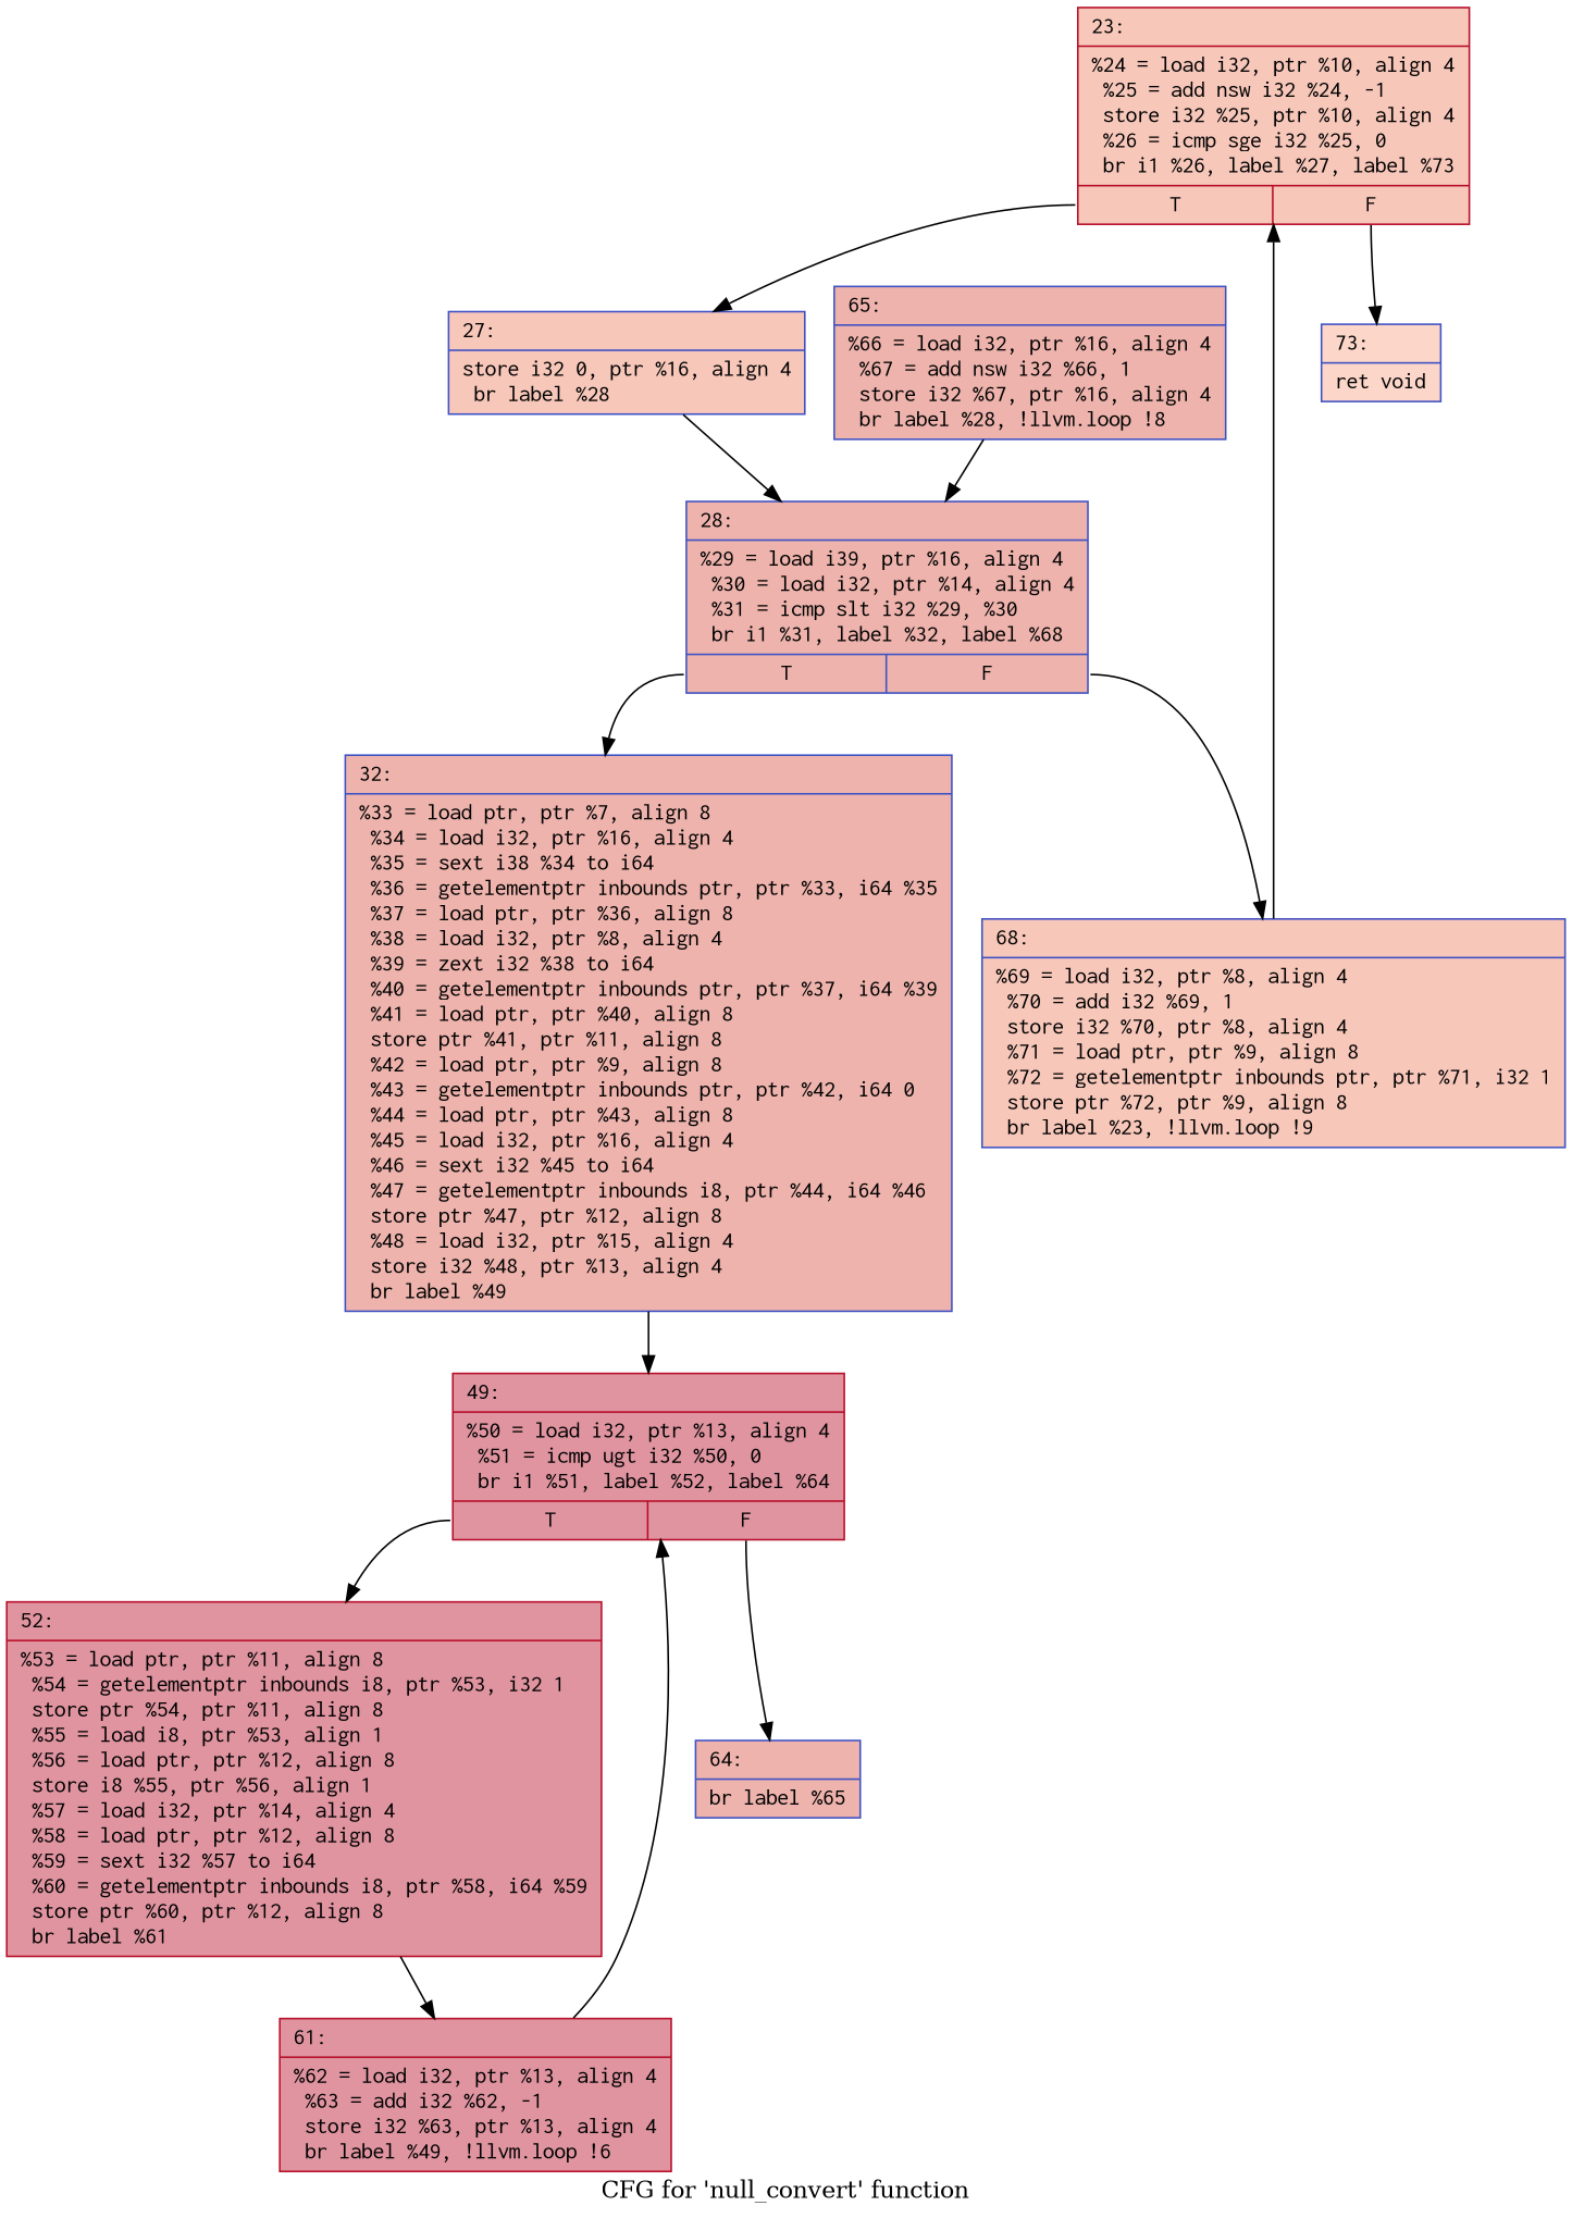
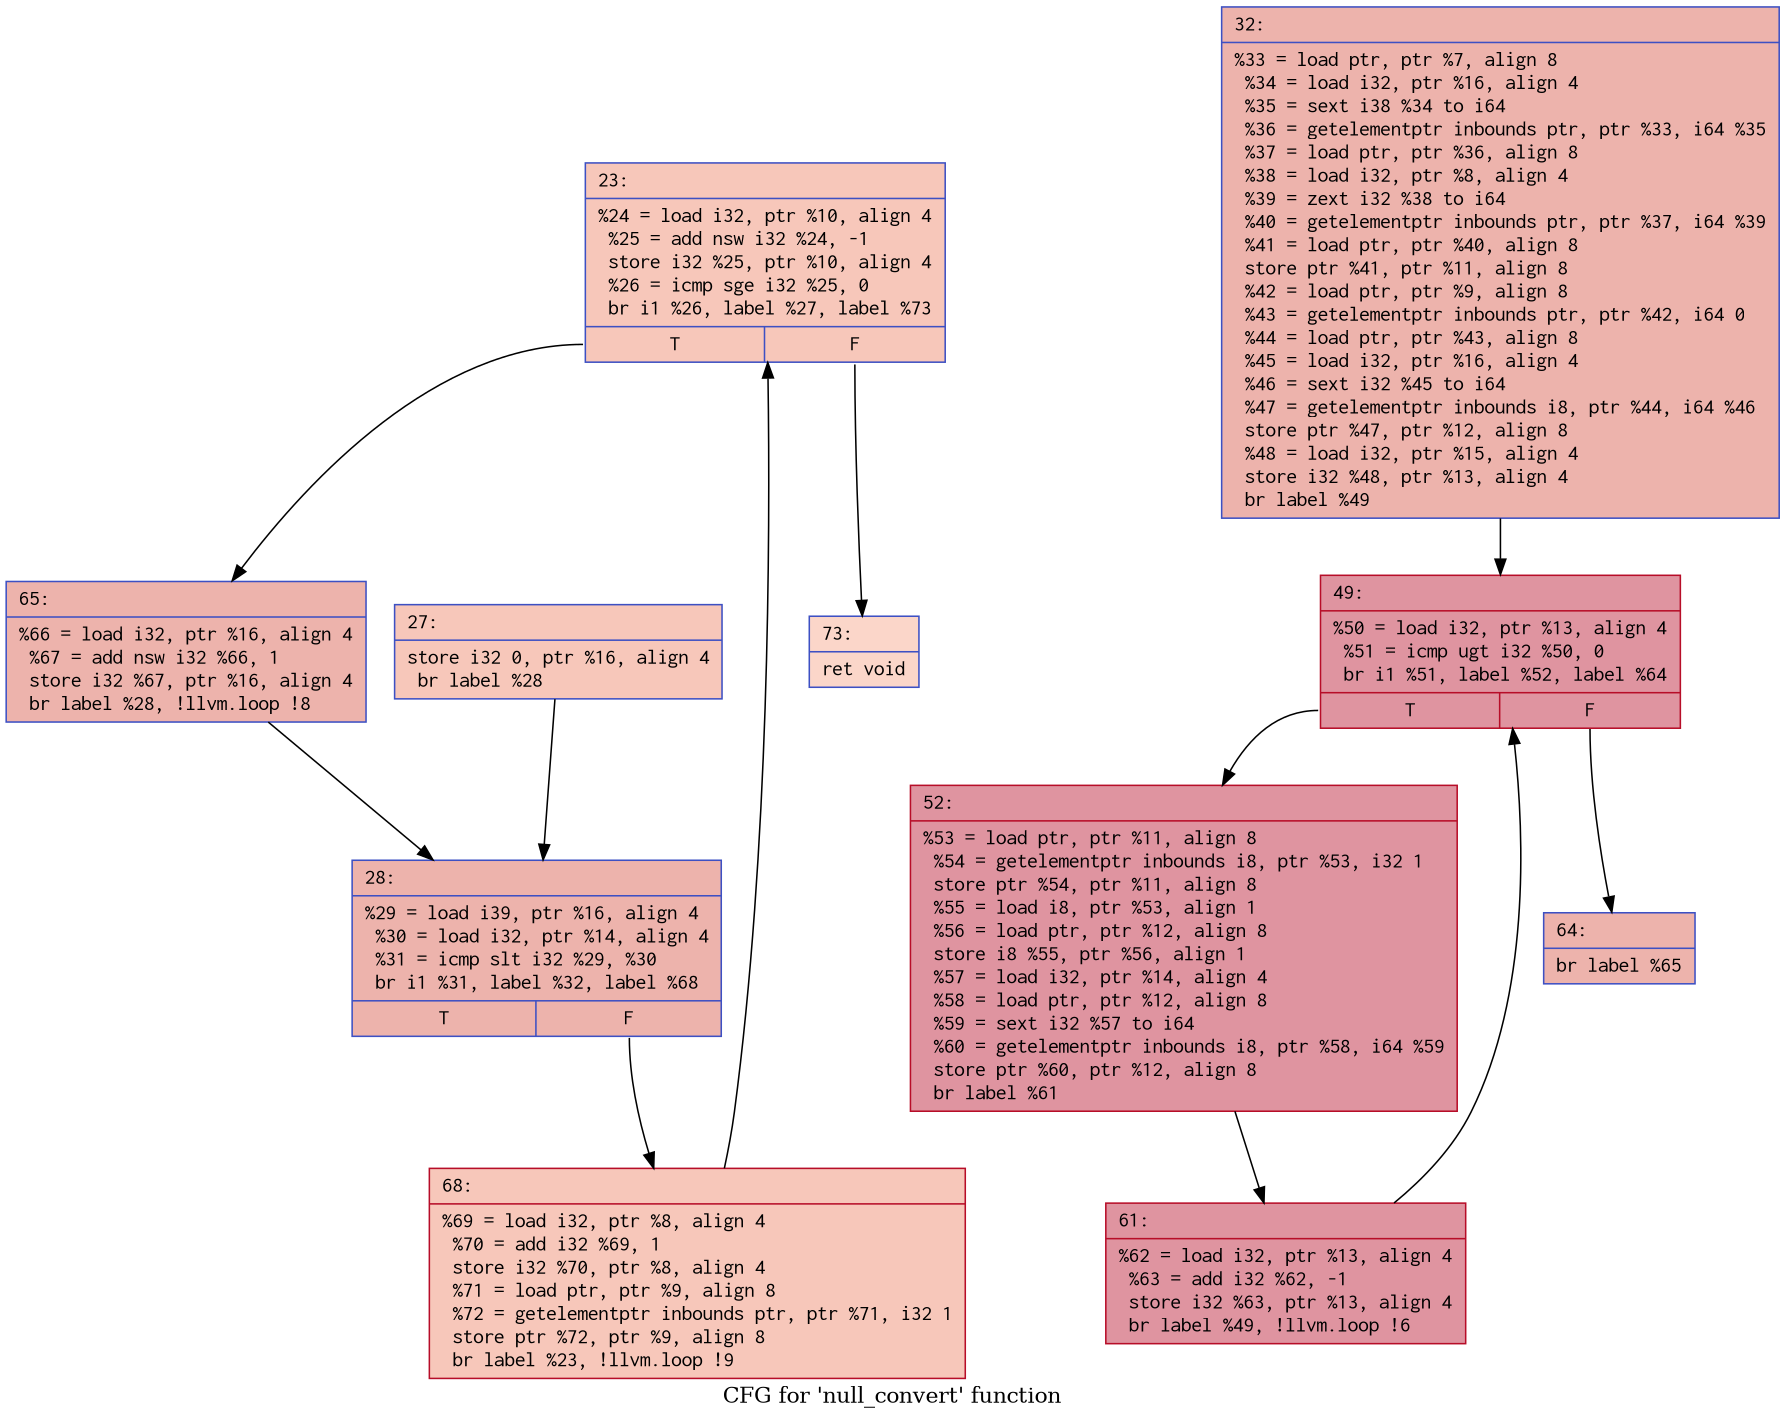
  digraph {
    label="CFG for 'null_convert' function"
    node [color="#3d50c3ff" fillcolor="#d6524470" fontname=Courier shape=record style=filled]
-   n1 [color="#b70d28ff" fillcolor="#ec7f6370" label="{23:\l|  %24 = load i32, ptr %10, align 4\l  %25 = add nsw i32 %24, -1\l  store i32 %25, ptr %10, align 4\l  %26 = icmp sge i32 %25, 0\l  br i1 %26, label %27, label %73\l|{<s0>T|<s1>F}}"]
+   n1 [fillcolor="#ec7f6370" label="{23:\l|  %24 = load i32, ptr %10, align 4\l  %25 = add nsw i32 %24, -1\l  store i32 %25, ptr %10, align 4\l  %26 = icmp sge i32 %25, 0\l  br i1 %26, label %27, label %73\l|{<s0>T|<s1>F}}"]
    n2 [fillcolor="#ec7f6370" label="{27:\l|  store i32 0, ptr %16, align 4\l  br label %28\l}"]
    n3 [fillcolor="#f6a38570" label="{73:\l|  ret void\l}"]
    n4 [label="{28:\l|  %29 = load i39, ptr %16, align 4\l  %30 = load i32, ptr %14, align 4\l  %31 = icmp slt i32 %29, %30\l  br i1 %31, label %32, label %68\l|{<s0>T|<s1>F}}"]
    n5 [label="{32:\l|  %33 = load ptr, ptr %7, align 8\l  %34 = load i32, ptr %16, align 4\l  %35 = sext i38 %34 to i64\l  %36 = getelementptr inbounds ptr, ptr %33, i64 %35\l  %37 = load ptr, ptr %36, align 8\l  %38 = load i32, ptr %8, align 4\l  %39 = zext i32 %38 to i64\l  %40 = getelementptr inbounds ptr, ptr %37, i64 %39\l  %41 = load ptr, ptr %40, align 8\l  store ptr %41, ptr %11, align 8\l  %42 = load ptr, ptr %9, align 8\l  %43 = getelementptr inbounds ptr, ptr %42, i64 0\l  %44 = load ptr, ptr %43, align 8\l  %45 = load i32, ptr %16, align 4\l  %46 = sext i32 %45 to i64\l  %47 = getelementptr inbounds i8, ptr %44, i64 %46\l  store ptr %47, ptr %12, align 8\l  %48 = load i32, ptr %15, align 4\l  store i32 %48, ptr %13, align 4\l  br label %49\l}"]
-   n6 [fillcolor="#ec7f6370" label="{68:\l|  %69 = load i32, ptr %8, align 4\l  %70 = add i32 %69, 1\l  store i32 %70, ptr %8, align 4\l  %71 = load ptr, ptr %9, align 8\l  %72 = getelementptr inbounds ptr, ptr %71, i32 1\l  store ptr %72, ptr %9, align 8\l  br label %23, !llvm.loop !9\l}"]
+   n6 [color="#b70d28ff" fillcolor="#ec7f6370" label="{68:\l|  %69 = load i32, ptr %8, align 4\l  %70 = add i32 %69, 1\l  store i32 %70, ptr %8, align 4\l  %71 = load ptr, ptr %9, align 8\l  %72 = getelementptr inbounds ptr, ptr %71, i32 1\l  store ptr %72, ptr %9, align 8\l  br label %23, !llvm.loop !9\l}"]
    n7 [color="#b70d28ff" fillcolor="#b70d2870" label="{49:\l|  %50 = load i32, ptr %13, align 4\l  %51 = icmp ugt i32 %50, 0\l  br i1 %51, label %52, label %64\l|{<s0>T|<s1>F}}"]
    n8 [color="#b70d28ff" fillcolor="#b70d2870" label="{52:\l|  %53 = load ptr, ptr %11, align 8\l  %54 = getelementptr inbounds i8, ptr %53, i32 1\l  store ptr %54, ptr %11, align 8\l  %55 = load i8, ptr %53, align 1\l  %56 = load ptr, ptr %12, align 8\l  store i8 %55, ptr %56, align 1\l  %57 = load i32, ptr %14, align 4\l  %58 = load ptr, ptr %12, align 8\l  %59 = sext i32 %57 to i64\l  %60 = getelementptr inbounds i8, ptr %58, i64 %59\l  store ptr %60, ptr %12, align 8\l  br label %61\l}"]
    n9 [label="{64:\l|  br label %65\l}"]
    n10 [color="#b70d28ff" fillcolor="#b70d2870" label="{61:\l|  %62 = load i32, ptr %13, align 4\l  %63 = add i32 %62, -1\l  store i32 %63, ptr %13, align 4\l  br label %49, !llvm.loop !6\l}"]
    n11 [label="{65:\l|  %66 = load i32, ptr %16, align 4\l  %67 = add nsw i32 %66, 1\l  store i32 %67, ptr %16, align 4\l  br label %28, !llvm.loop !8\l}"]
-   n1 -> n2 [tailport=s0]
+   n1 -> n11 [tailport=s0]
    n1 -> n3 [tailport=s1]
    n2 -> n4
-   n4 -> n5 [tailport=s0]
    n4 -> n6 [tailport=s1]
    n5 -> n7
    n6 -> n1
    n7 -> n8 [tailport=s0]
    n7 -> n9 [tailport=s1]
    n8 -> n10
    n10 -> n7
    n11 -> n4
  }
